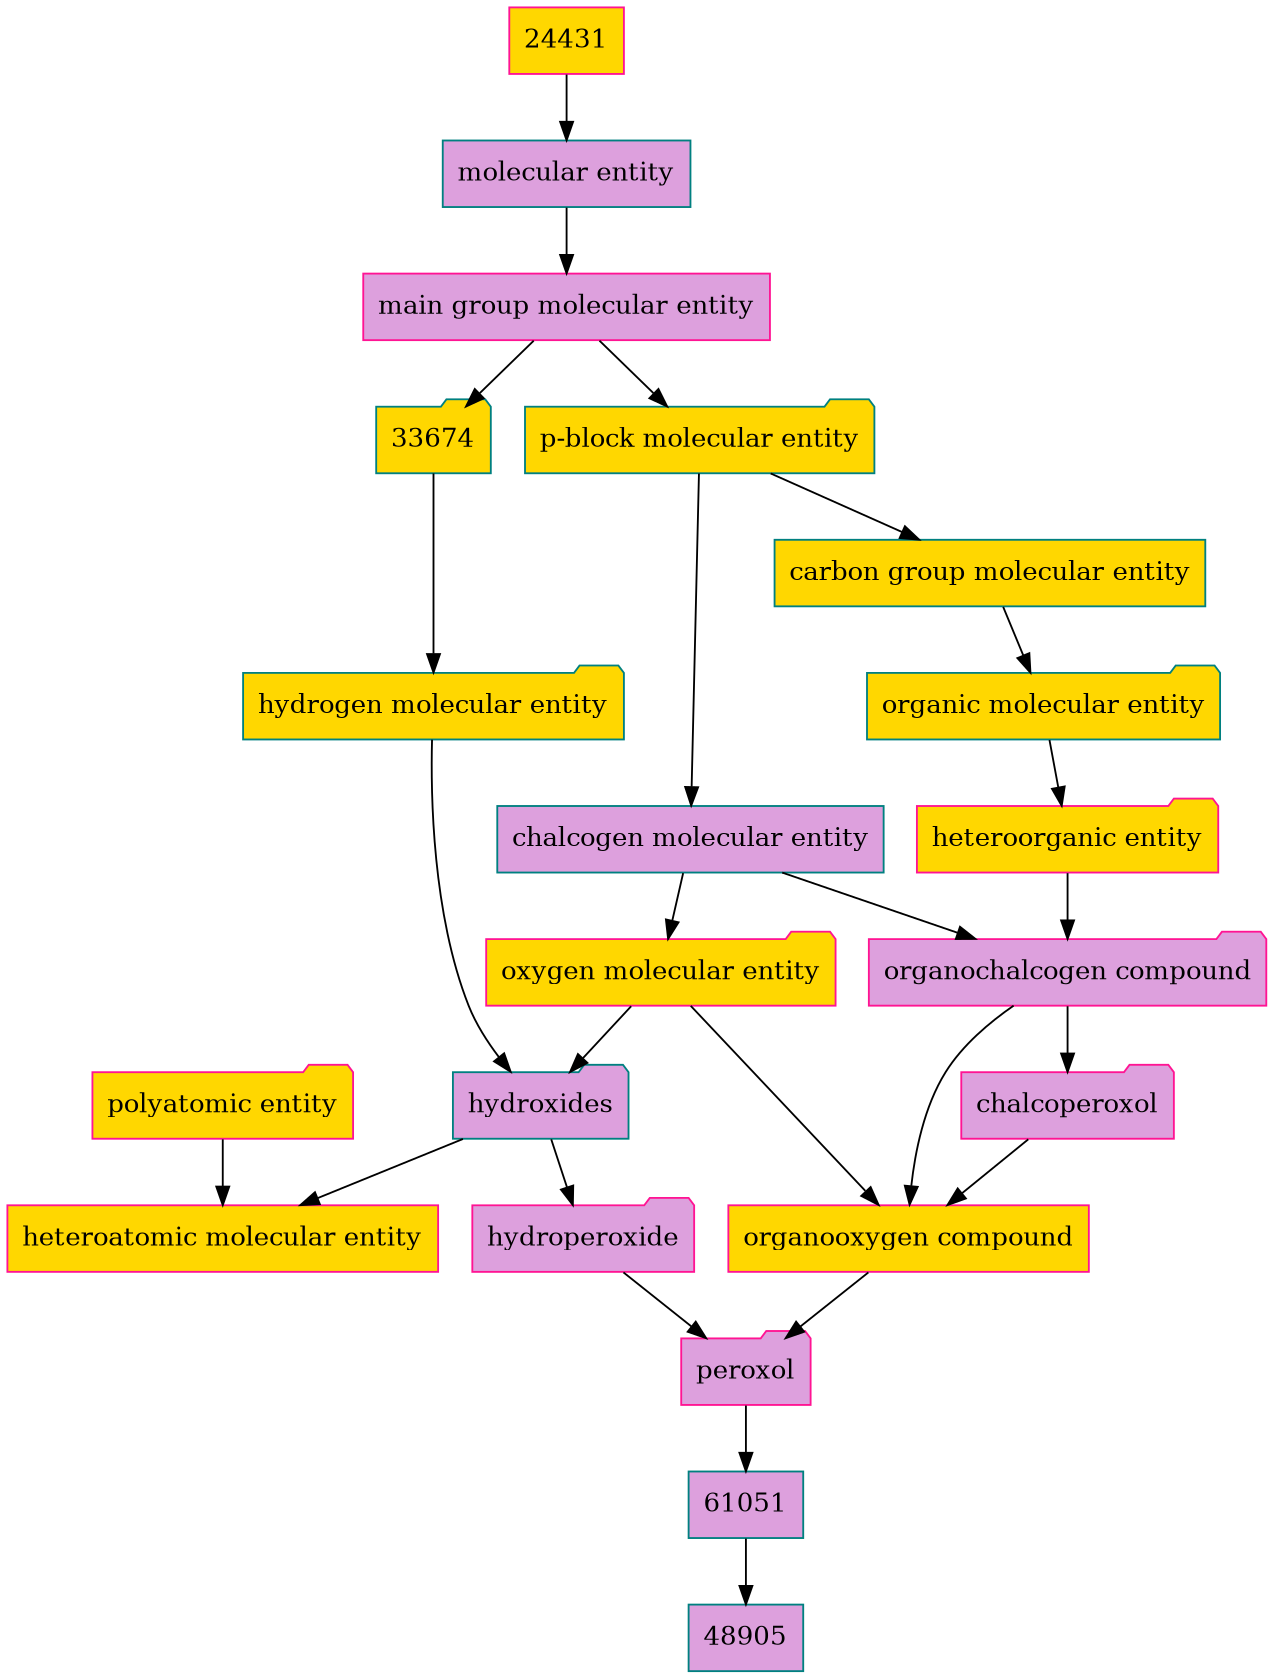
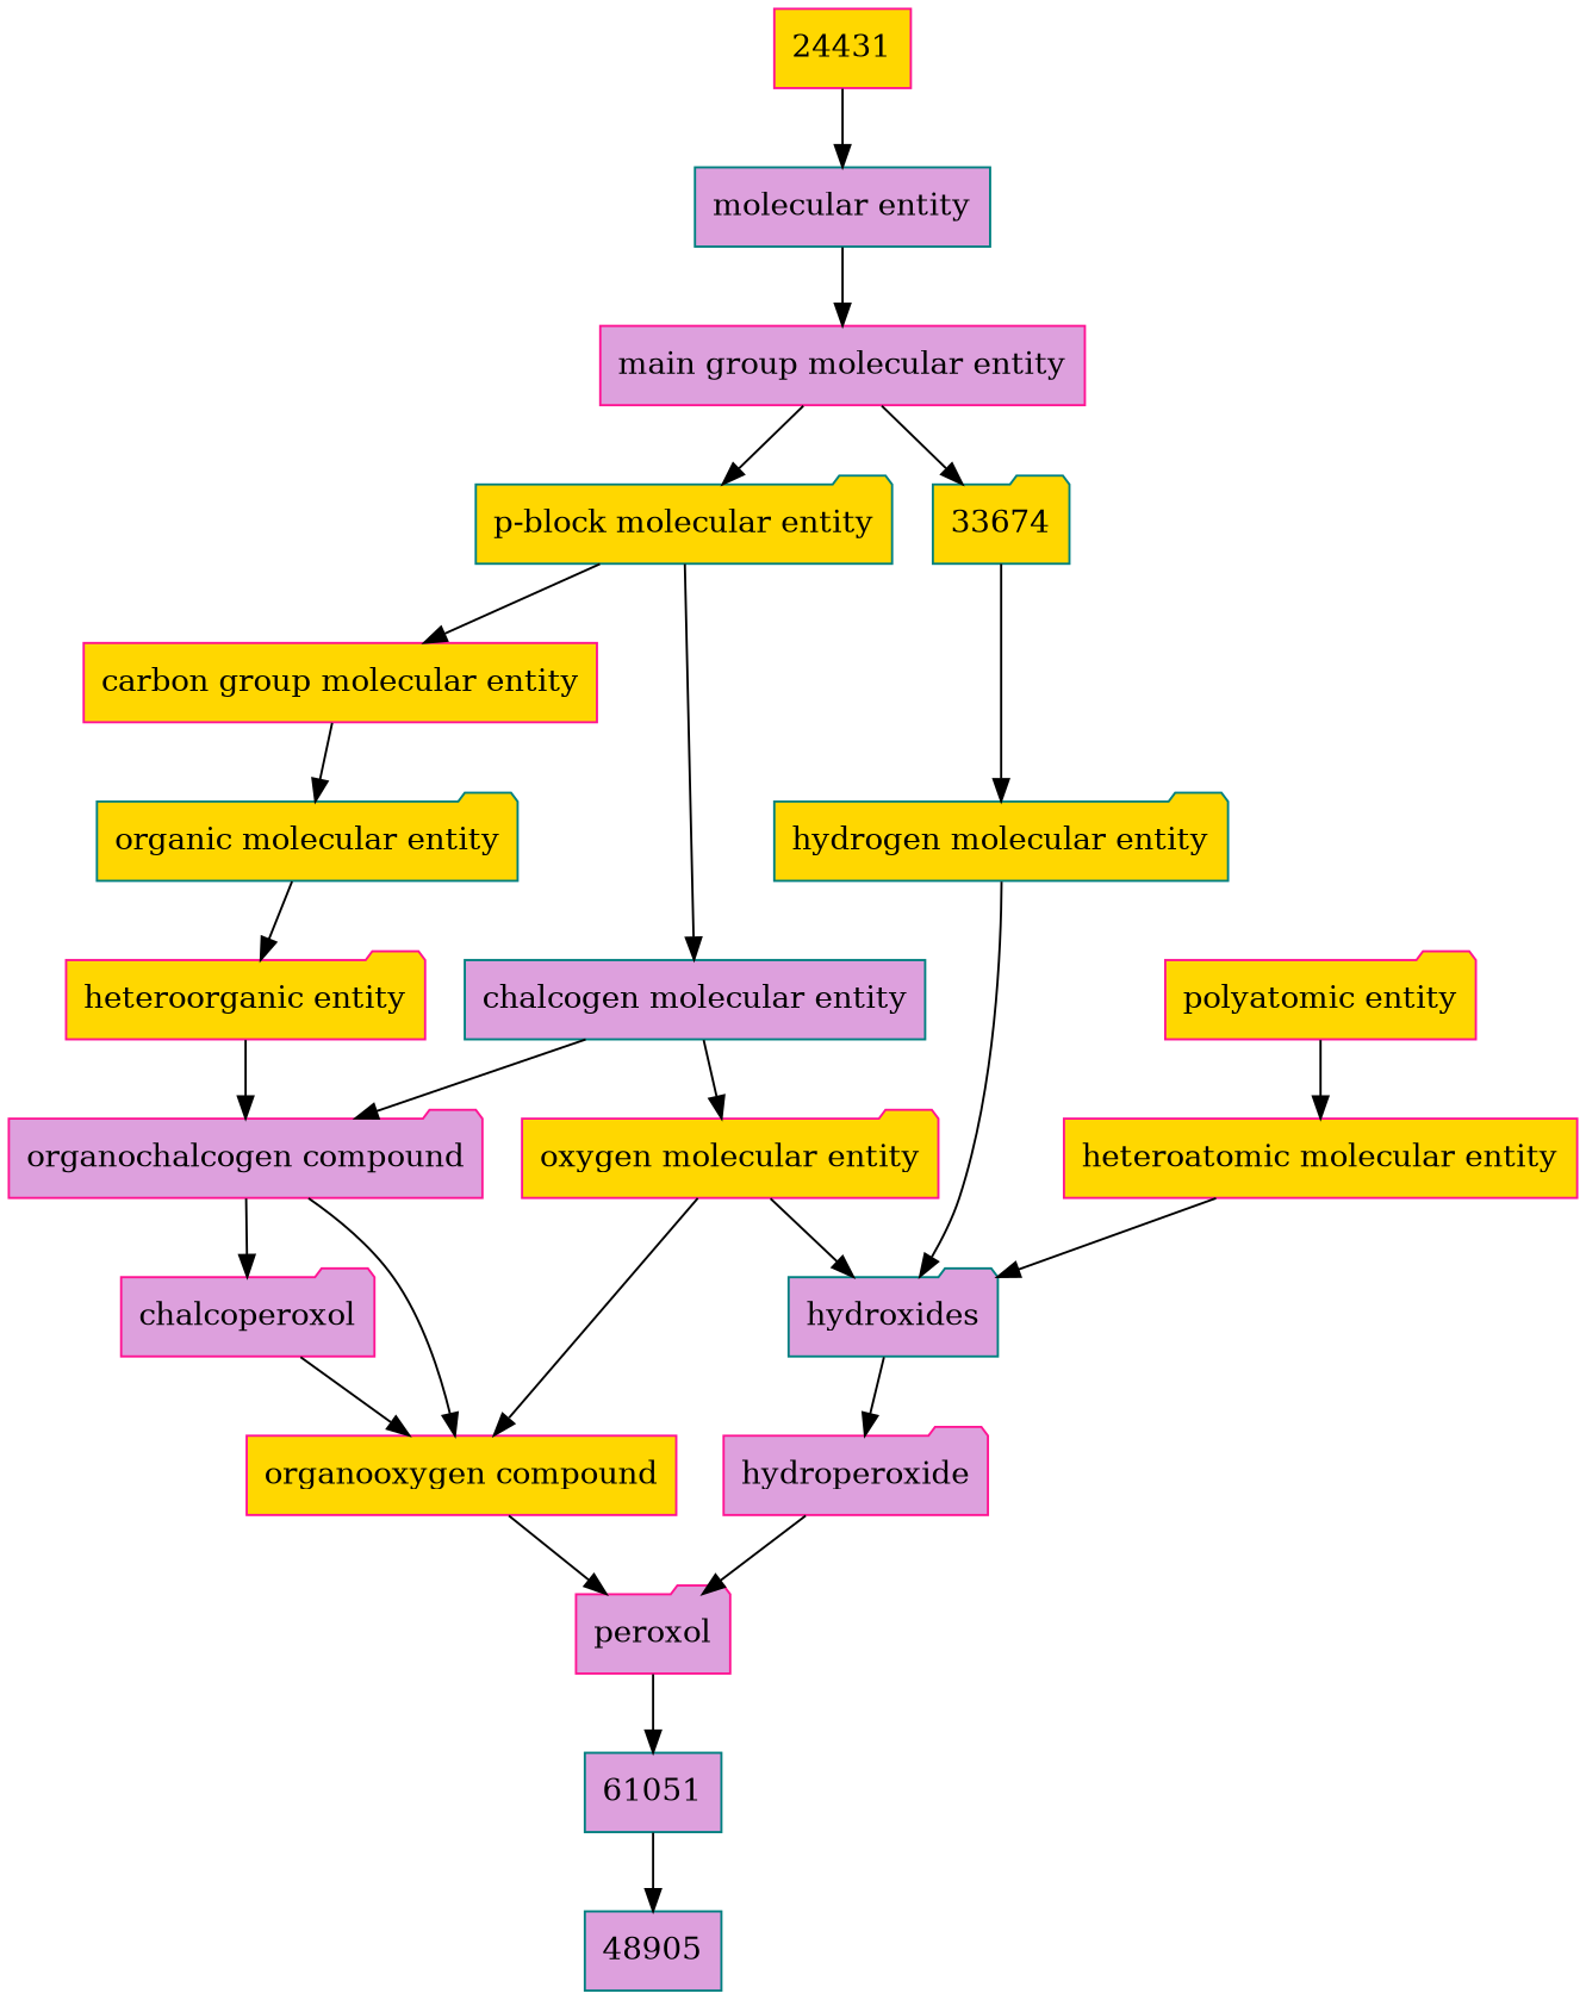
  digraph {
    node [color=deeppink fillcolor=gold shape=folder style=filled]
    n1 [color=teal fillcolor=plum label=48905 shape=box]
    n2 [color=teal fillcolor=plum label=61051 shape=box]
    n3 [fillcolor=plum label=peroxol]
    n4 [fillcolor=plum label=hydroperoxide]
    n5 [label="organooxygen compound" shape=box]
    n6 [fillcolor=plum label=chalcoperoxol]
    n7 [color=teal fillcolor=plum label=hydroxides]
    n8 [fillcolor=plum label="organochalcogen compound"]
    n9 [label="oxygen molecular entity"]
    n10 [color=teal label="hydrogen molecular entity"]
    n11 [label="heteroatomic molecular entity" shape=box]
    n12 [label="heteroorganic entity"]
    n13 [color=teal fillcolor=plum label="chalcogen molecular entity" shape=box]
    n14 [color=teal label=33674]
    n15 [label="polyatomic entity"]
    n16 [color=teal label="organic molecular entity"]
    n17 [color=teal label="p-block molecular entity"]
-   n18 [color=teal label="carbon group molecular entity" shape=box]
+   n18 [label="carbon group molecular entity" shape=box]
    n19 [fillcolor=plum label="main group molecular entity" shape=box]
    n20 [color=teal fillcolor=plum label="molecular entity" shape=box]
    n21 [label=24431 shape=box]
    n2 -> n1
    n3 -> n2
    n4 -> n3
    n5 -> n3
    n6 -> n5
    n7 -> n4
    n8 -> n5
    n8 -> n6
    n9 -> n5
    n9 -> n7
    n10 -> n7
-   n7 -> n11
+   n11 -> n7
    n12 -> n8
    n13 -> n8
    n13 -> n9
    n14 -> n10
    n15 -> n11
    n16 -> n12
    n17 -> n13
    n17 -> n18
    n18 -> n16
    n19 -> n14
    n19 -> n17
    n20 -> n19
    n21 -> n20
  }
